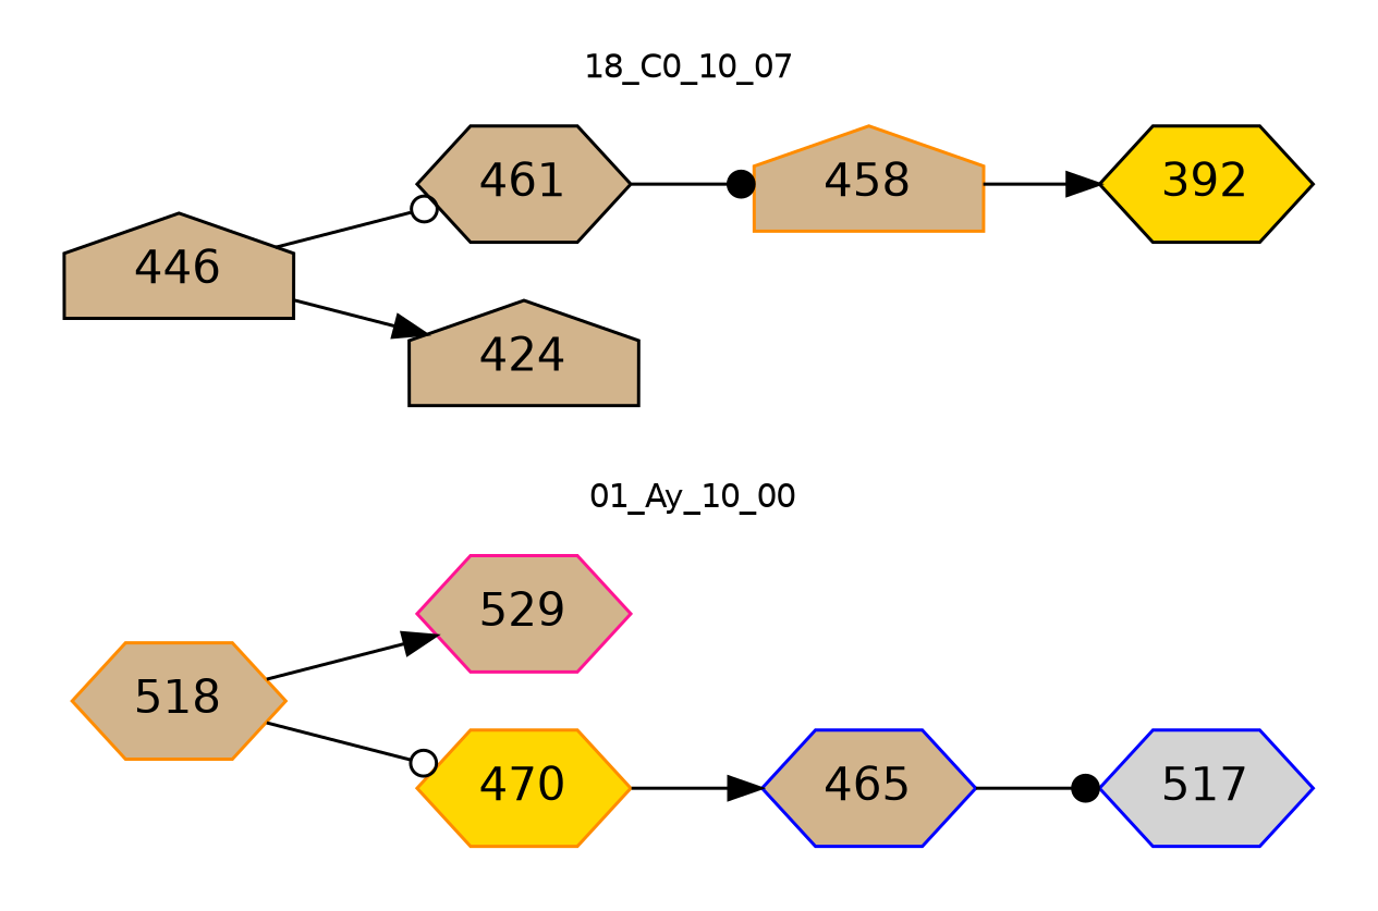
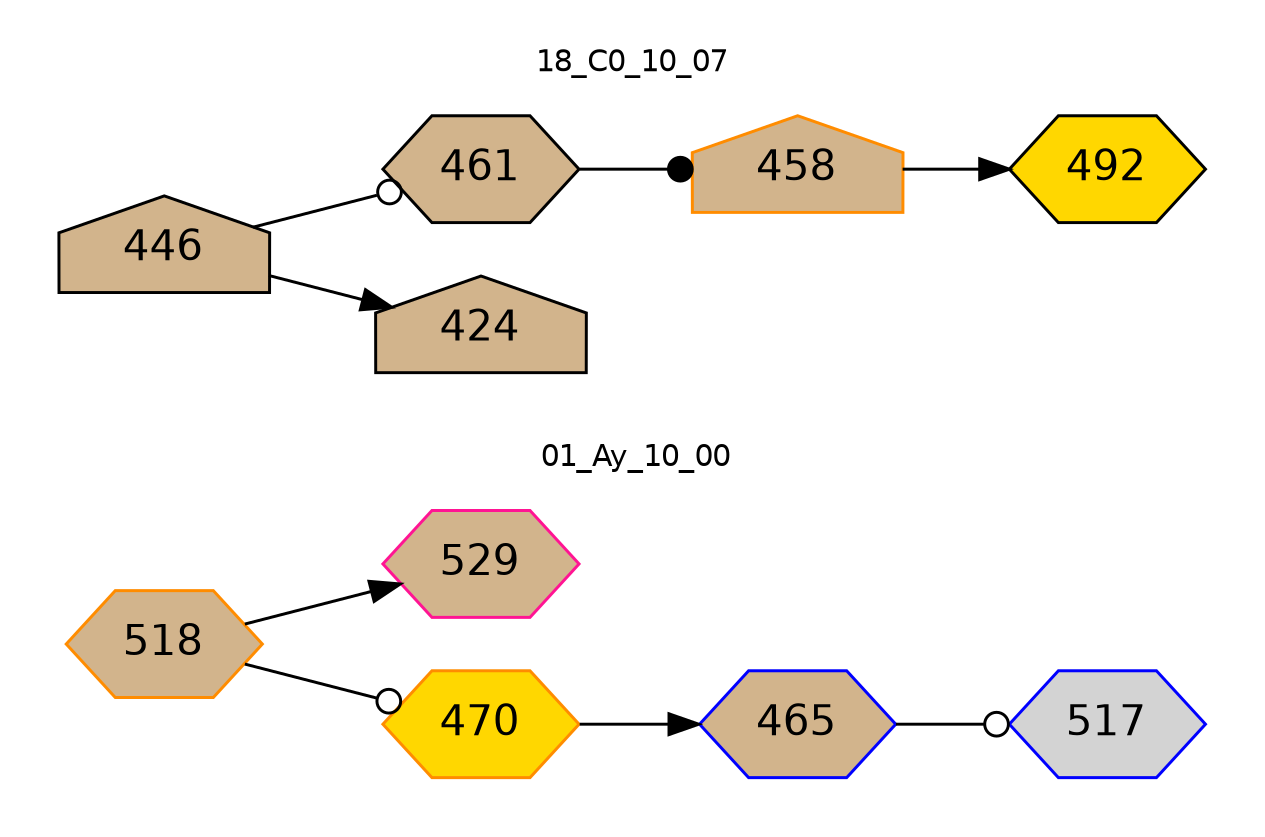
  digraph {
    fontname="DejaVu Sans"
    rankdir=LR
    node [color=black fillcolor=tan fontname="DejaVu Sans" shape=hexagon style=filled]
    edge [arrowhead=normal color=black fontname="DejaVu Sans"]
    n1 [color=darkorange label=518]
    n2 [color=darkorange fillcolor=gold label=470]
    n3 [color=deeppink label=529]
    n4 [color=blue label=465]
    n5 [color=blue fillcolor=lightgrey label=517]
    n6 [label=446 shape=house]
    n7 [label=424 shape=house]
    n8 [label=461]
    n9 [color=darkorange label=458 shape=house]
-   n10 [fillcolor=gold label=392]
+   n10 [fillcolor=gold label=492]
    subgraph cluster_1 {
      color=white
      fontsize=10
      label="01_Ay_10_00"
      n1
      n2
      n3
      n4
      n5
    }
    subgraph cluster_2 {
      color=white
      fontsize=10
      label="18_C0_10_07"
      n6
      n7
      n8
      n9
      n10
    }
    n1 -> n2 [arrowhead=odot]
    n1 -> n3
    n2 -> n4
-   n4 -> n5 [arrowhead=dot]
+   n4 -> n5 [arrowhead=odot]
    n6 -> n7
    n6 -> n8 [arrowhead=odot]
    n8 -> n9 [arrowhead=dot]
    n9 -> n10
  }
